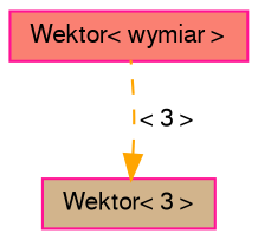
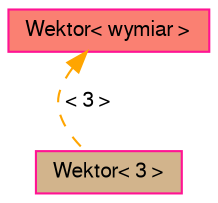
  digraph {
    node [color=deeppink fontname=FreeSans fontsize=10 shape=record style=filled]
    n1 [fillcolor=salmon fontcolor=black height=0.2 label="Wektor\< wymiar \>" width=0.4]
    n2 [fillcolor=tan height=0.2 label="Wektor\< 3 \>" width=0.4]
-   n2 -> n1 [color=orange dir=back fontname=FreeSans fontsize=10 label=" \< 3 \>" labelfontname=FreeSans labelfontsize=10 style=dashed]
+   n1 -> n2 [color=orange dir=back fontname=FreeSans fontsize=10 label=" \< 3 \>" labelfontname=FreeSans labelfontsize=10 style=dashed]
  }
